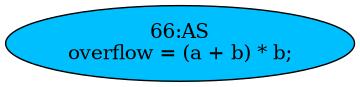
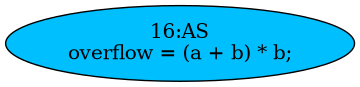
  strict digraph {
-   n1 [ast="<pyverilog.vparser.ast.Assign object at 0x7fdeeba9b590>" def_var="['overflow']" fillcolor=deepskyblue label="66:AS\noverflow = (a + b) * b;" statements="[]" style=filled typ=Assign use_var="['a', 'b', 'b']"]
+   n1 [ast="<pyverilog.vparser.ast.Assign object at 0x7fdeeba9b590>" def_var="['overflow']" fillcolor=deepskyblue label="16:AS\noverflow = (a + b) * b;" statements="[]" style=filled typ=Assign use_var="['a', 'b', 'b']"]
  }
